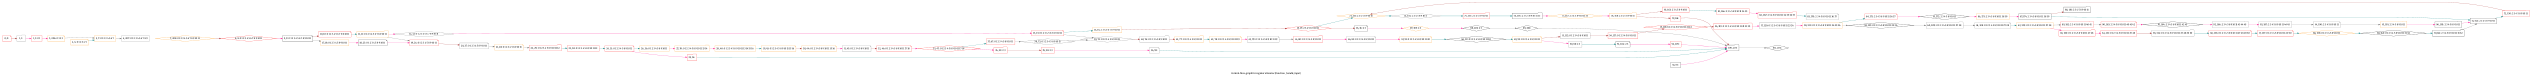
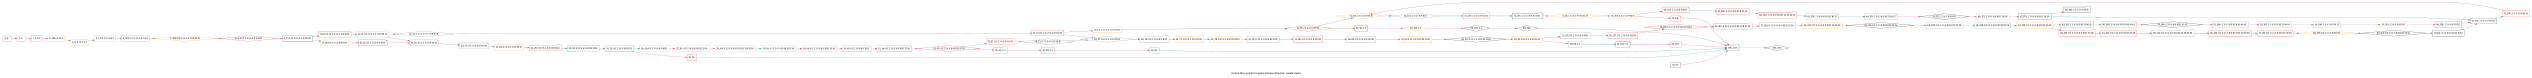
  digraph {
    fontname=Merriweather
    label="Control-flow-graph for register allocator (function _handle_input)"
    rankdir=LR
    node [color=red fontname=Merriweather shape=note]
    edge [color=deeppink fontname=Merriweather]
    n1 [label="0, 0: "]
    n2 [color=gray40 label="1, 1: " shape=folder]
    n3 [label="2, 3: 0 1 " shape=box]
    n4 [color=darkorange label="3, 206: 0 1 2 3 "]
    n5 [color=darkorange label="4, 4: 0 1 2 3 4 5 "]
    n6 [color=darkorange label="5, 7: 0 1 2 3 4 5 6 7 " shape=box]
    n7 [color=gray40 label="6, 207: 0 1 2 3 4 5 6 7 8 9 " shape=box]
    n8 [color=darkorange label="7, 208: 0 1 2 3 4 5 6 7 8 9 10 11 " shape=diamond]
    n9 [label="8, 8: 0 1 2 3 4 5 6 7 8 9 10 11 " shape=diamond]
    n10 [color=black label="9, 9: 0 1 2 3 4 5 6 7 8 9 10 11 "]
    n11 [label="10, 10: 0 1 2 3 4 5 6 7 8 9 10 11 "]
    n12 [color=darkorange label="17, 18: 0 1 2 3 4 5 8 9 10 11 " shape=box]
    n13 [color=darkorange label="11, 11: 0 1 2 3 4 5 6 7 8 9 10 11 " shape=folder]
    n14 [color=black label="18, 23: 0 1 2 3 4 5 8 9 10 11 "]
    n15 [color=gray40 label="12, 12: 0 1 2 3 4 5 6 7 8 9 10 11 " shape=diamond]
    n16 [label="19, 24: 0 1 2 3 4 5 8 9 10 11 "]
    n17 [label="13, 13: 0 1 2 3 4 5 6 7 8 9 10 11 "]
    n18 [color=gray40 label="20, 27: 0 1 2 3 4 5 8 9 10 11 "]
    n19 [color=darkorange label="14, 14: 2 3 4 5 6 7 8 9 10 11 " shape=folder]
    n20 [color=gray40 label="39, 73: 0 1 2 3 4 5 8 9 10 11 " shape=diamond]
    n21 [label="15, 15: 2 3 4 5 8 9 10 11 " shape=diamond]
    n22 [color=gray40 label="40, 76: 0 1 2 3 4 5 8 9 10 11 " shape=folder]
    n23 [color=black label="16, 16: 2 3 "]
    n24 [color=darkorange label="73, 151: 2 3 4 5 8 9 10 11 " shape=diamond]
    n25 [color=darkorange label="97, 195: 2 3 " shape=diamond]
    n26 [color=gray40 label="74, 154: 2 3 4 5 8 9 10 11 " shape=diamond]
    n27 [color=black label="98, 201: 2 3 " shape=diamond]
    n28 [color=darkorange label="21, 28: 0 1 2 3 4 5 8 9 10 11 "]
    n29 [label="22, 29: 0 1 2 3 4 5 8 9 10 11 12 " shape=folder]
    n30 [label="23, 30: 0 1 2 3 4 5 8 9 10 11 12 " shape=box]
    n31 [label="24, 31: 0 1 2 3 4 5 8 9 10 11 "]
    n32 [label="25, 34: " shape=folder]
    n33 [color=darkorange label="26, 36: 0 1 2 3 4 5 8 9 10 11 " shape=box]
    n34 [color=black label="100, 203: " shape=folder]
    n35 [color=darkorange label="27, 39: 0 1 2 3 4 5 8 9 10 11 13 14 " shape=folder]
    n36 [color=black label="101, 204: " shape=diamond]
    n37 [color=darkorange label="28, 40: 0 1 2 3 4 5 8 9 10 11 13 14 15 16 " shape=box]
    n38 [color=darkorange label="29, 43: 0 1 2 3 4 5 8 9 10 11 15 16 "]
    n39 [color=darkorange label="30, 44: 0 1 2 3 4 5 8 9 10 11 15 16 "]
    n40 [color=gray40 label="31, 45: 0 1 2 3 4 5 8 9 10 11 "]
    n41 [label="32, 46: 0 1 2 3 4 5 8 9 10 11 17 18 "]
-   n42 [label="33, 47: 0 1 2 3 4 5 8 9 10 11 17 18 " shape=diamond]
+   n42 [label="33, 47: 0 1 2 3 4 5 8 9 10 11 17 10" shape=diamond]
    n43 [label="34, 52: 2 3 " shape=folder]
    n44 [label="37, 67: 0 1 2 3 4 5 8 9 10 11 " shape=box]
    n45 [label="35, 58: 2 3 " shape=box]
    n46 [color=gray40 label="38, 72: 0 1 2 3 4 5 8 9 10 11 " shape=diamond]
    n47 [color=gray40 label="36, 59: "]
    n48 [color=darkorange label="41, 77: 0 1 2 3 4 5 8 9 10 11 " shape=folder]
    n49 [color=darkorange label="42, 78: 0 1 2 3 4 5 8 9 10 11 19 "]
    n50 [color=gray40 label="43, 79: 0 1 2 3 4 5 8 9 10 11 19 "]
    n51 [label="44, 80: 0 1 2 3 4 5 8 9 10 11 " shape=folder]
    n52 [color=gray40 label="46, 85: 0 1 2 3 4 5 8 9 10 11 "]
    n53 [color=black label="45, 83: " shape=box]
    n54 [color=darkorange label="47, 91: 0 1 2 3 4 5 8 9 10 11 20 "]
    n55 [color=black label="48, 92: 0 1 2 3 4 5 8 9 10 11 20 " shape=diamond]
    n56 [color=darkorange label="49, 93: 0 1 2 3 4 5 8 9 10 11 "]
    n57 [color=gray40 label="50, 98: 2 3 " shape=box]
    n58 [color=gray40 label="53, 112: 0 1 2 3 4 5 8 9 10 11 " shape=folder]
    n59 [color=black label="51, 104: 2 3 "]
    n60 [label="54, 117: 0 1 2 3 4 5 8 9 10 11 " shape=folder]
    n61 [label="52, 105: " shape=box]
    n62 [label="55, 118: 8 1 2 3 4 5 8 9 10 11 21 22" shape=diamond]
    n63 [label="56, 119: 0 1 2 3 4 5 8 9 10 11 21 22 23 " shape=folder]
    n64 [color=gray40 label="57, 120: 0 1 2 3 4 5 8 9 10 11 23 24 " shape=folder]
    n65 [color=darkorange label="58, 122: 0 1 2 3 4 5 8 9 10 11 24 25 26 " shape=box]
    n66 [color=black label="59, 123: 0 1 2 3 4 5 8 9 10 11 25 26 " shape=diamond]
    n67 [color=gray40 label="60, 209: 0 1 2 3 4 5 8 9 10 11 27 28 " shape=folder]
    n68 [color=gray40 label="61, 128: 0 1 2 3 4 5 8 9 10 11 27 28 "]
    n69 [color=darkorange label="62, 129: 0 1 2 3 4 5 8 9 10 11 27 28 " shape=box]
    n70 [label="63, 130: 0 1 2 3 4 5 8 9 10 11 27 28 " shape=folder]
    n71 [label="89, 182: 2 3 4 5 8 9 10 11 40 41 " shape=folder]
    n72 [label="64, 131: 0 1 2 3 4 5 8 9 10 11 27 28 " shape=box]
    n73 [color=gray40 label="65, 134: 0 1 2 3 4 5 8 9 10 11 27 28 29 30 " shape=folder]
    n74 [label="66, 136: 0 1 2 3 4 5 8 9 10 11 27 28 29 30 "]
    n75 [label="67, 137: 0 1 2 3 4 5 8 9 10 11 29 30 "]
    n76 [color=darkorange label="68, 138: 0 1 2 3 4 5 8 9 10 11 " shape=diamond]
    n77 [color=black label="69, 140: 0 1 2 3 4 5 8 9 10 11 31 32 " shape=diamond]
    n78 [color=black label="70, 141: 2 3 4 5 8 9 10 11 31 32 " shape=folder]
    n79 [color=black label="71, 144: 2 3 4 5 8 9 10 11 "]
    n80 [label="72, 150: 2 3 4 5 8 9 10 11 " shape=folder]
    n81 [label="75, 155: 2 3 4 5 8 9 10 11 " shape=folder]
    n82 [color=black label="76, 156: 2 3 4 5 8 9 10 11 33 " shape=folder]
    n83 [color=darkorange label="77, 157: 2 3 4 5 8 9 10 11 33 " shape=diamond]
    n84 [color=darkorange label="78, 158: 2 3 4 5 8 9 10 11 " shape=folder]
    n85 [label="79, 161: "]
    n86 [label="80, 163: 2 3 4 5 8 9 10 11 "]
    n87 [label="81, 166: 2 3 4 5 8 9 10 11 34 35 " shape=box]
    n88 [label="82, 167: 2 3 4 5 8 9 10 11 34 35 36 37 " shape=folder]
    n89 [color=gray40 label="83, 170: 2 3 4 5 8 9 10 11 36 37 "]
    n90 [label="84, 171: 2 3 4 5 8 9 10 11 36 37 "]
    n91 [color=black label="85, 172: 2 3 4 5 8 9 10 11 " shape=diamond]
    n92 [color=darkorange label="86, 173: 2 3 4 5 8 9 10 11 38 39 " shape=box]
    n93 [color=black label="87, 174: 2 3 4 5 8 9 10 11 38 39 " shape=box]
    n94 [color=black label="88, 181: 2 3 4 5 8 9 10 11 " shape=folder]
    n95 [label="90, 183: 2 3 4 5 8 9 10 11 40 41 42 "]
    n96 [color=black label="91, 184: 2 3 4 5 8 9 10 11 42 43 " shape=diamond]
    n97 [color=gray40 label="92, 186: 2 3 4 5 8 9 10 11 43 44 45 " shape=folder]
    n98 [color=gray40 label="93, 187: 2 3 4 5 8 9 10 11 44 45 " shape=folder]
    n99 [color=gray40 label="94, 190: 2 3 4 5 8 9 10 11 "]
    n100 [color=darkorange label="95, 191: 2 3 4 5 8 9 10 11 " shape=folder]
    n101 [color=black label="96, 193: 2 3 4 5 8 9 10 11 " shape=folder]
    n102 [color=black label="99, 202: " shape=diamond]
    n1 -> n2 [color=brown]
    n2 -> n3
    n3 -> n4
-   n4 -> n6 [color=gray40]
+   n4 -> n5 [color=gray40]
    n5 -> n6 [color=teal]
    n6 -> n7 [color=gray40]
+   n7 -> n8 [color=brown]
    n8 -> n9 [color=brown]
    n9 -> n10
    n10 -> n11 [color=brown]
    n10 -> n12 [color=gray40]
    n11 -> n13 [color=teal]
    n12 -> n14
    n13 -> n15
    n13 -> n16 [color=gray40]
    n14 -> n16
    n15 -> n17
    n16 -> n18 [color=brown]
    n17 -> n19 [color=teal]
    n17 -> n20 [color=gray40]
    n18 -> n28 [color=gray40]
    n19 -> n21 [color=brown]
    n20 -> n22 [color=brown]
    n21 -> n23 [color=brown]
    n21 -> n24 [color=teal]
    n22 -> n48 [color=brown]
    n23 -> n25
    n24 -> n26 [color=teal]
    n25 -> n27
    n26 -> n81 [color=teal]
    n27 -> n102 [color=gray40]
    n28 -> n29 [color=gray40]
    n29 -> n30 [color=teal]
    n30 -> n31 [color=teal]
    n31 -> n32
    n31 -> n33 [color=teal]
    n32 -> n34 [color=teal]
    n33 -> n35
    n34 -> n36 [color=gray40]
    n35 -> n37
    n37 -> n38 [color=teal]
    n38 -> n39 [color=brown]
    n39 -> n40
    n40 -> n41 [color=brown]
    n41 -> n42
    n42 -> n43
    n42 -> n44 [color=teal]
    n43 -> n45 [color=brown]
    n44 -> n46 [color=gray40]
    n45 -> n47
    n46 -> n20 [color=gray40]
    n47 -> n34 [color=teal]
    n48 -> n49 [color=teal]
    n49 -> n50
    n50 -> n51 [color=gray40]
    n51 -> n52
    n52 -> n54
    n53 -> n34
    n54 -> n55 [color=teal]
    n55 -> n56 [color=teal]
    n56 -> n57
    n56 -> n58 [color=brown]
    n57 -> n59 [color=teal]
    n58 -> n60 [color=brown]
    n59 -> n61
    n60 -> n62 [color=brown]
    n61 -> n34
    n62 -> n63 [color=brown]
    n63 -> n64
    n64 -> n65
    n65 -> n66 [color=gray40]
    n66 -> n67 [color=gray40]
    n67 -> n68 [color=gray40]
    n68 -> n69 [color=teal]
    n69 -> n70
    n69 -> n71 [color=gray40]
    n70 -> n72
    n71 -> n95 [color=gray40]
    n72 -> n73 [color=brown]
    n73 -> n74 [color=teal]
    n74 -> n75 [color=teal]
    n75 -> n76 [color=teal]
    n76 -> n77 [color=teal]
    n77 -> n78 [color=teal]
    n78 -> n79 [color=gray40]
    n79 -> n80 [color=teal]
    n80 -> n24 [color=brown]
    n81 -> n82 [color=teal]
    n82 -> n83
    n83 -> n84
    n84 -> n85 [color=brown]
    n84 -> n86 [color=brown]
    n85 -> n34 [color=brown]
    n86 -> n87 [color=teal]
    n87 -> n88
    n88 -> n89 [color=teal]
-   n65 -> n90 [color=teal]
+   n89 -> n90 [color=teal]
    n90 -> n91
    n91 -> n92
    n92 -> n93
    n93 -> n79 [color=teal]
    n93 -> n94 [color=brown]
    n95 -> n96
    n96 -> n97
    n97 -> n98
    n98 -> n99 [color=gray40]
    n99 -> n100 [color=gray40]
    n100 -> n101
    n101 -> n79
    n102 -> n34 [color=gray40]
  }
